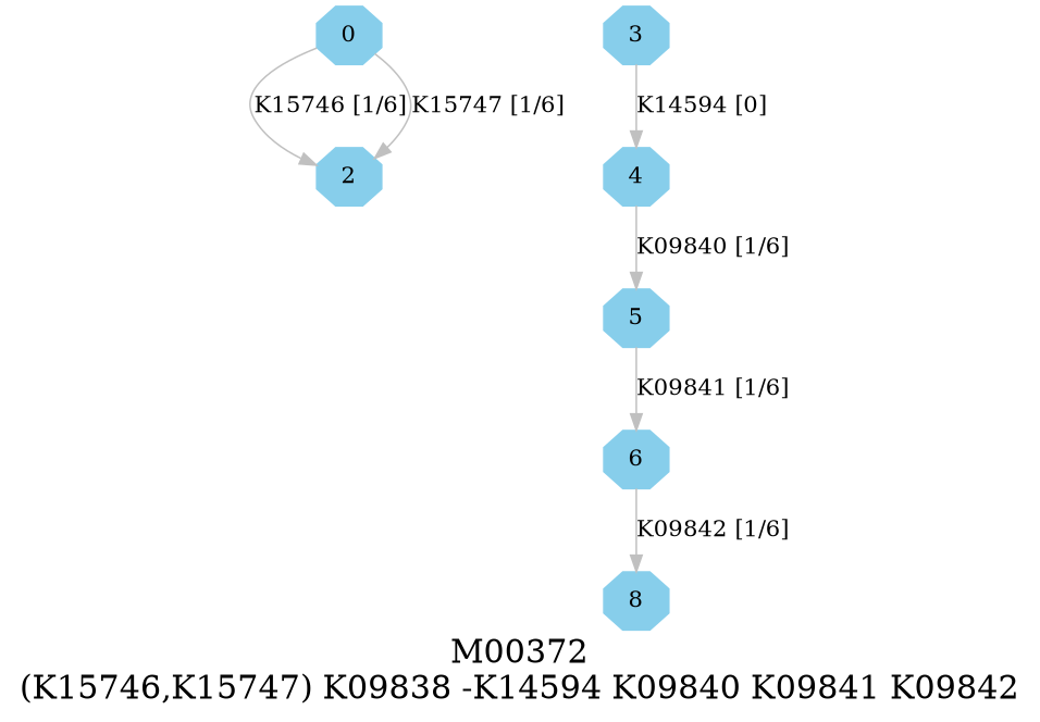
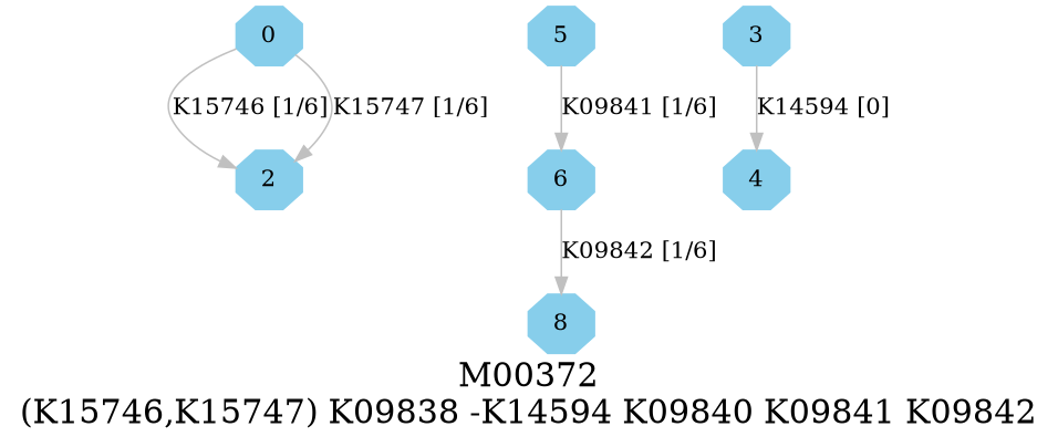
  digraph {
    fontsize=20
    label="M00372\n(K15746,K15747) K09838 -K14594 K09840 K09841 K09842"
    node [color=skyblue shape=octagon style=filled]
    edge [color=grey]
    0 [height=.3 width=.3]
    n2 [height=.3 label=8 width=.3]
    2 [height=.3 width=.3]
    3 [height=.3 width=.3]
    4 [height=.3 width=.3]
    5 [height=.3 width=.3]
    6 [height=.3 width=.3]
    subgraph sub_1 {
      0
      n2
      2
      3
      4
      5
      6
    }
    0 -> 2 [label="K15746 [1/6]"]
    0 -> 2 [label="K15747 [1/6]"]
    3 -> 4 [label="K14594 [0]"]
-   4 -> 5 [label="K09840 [1/6]"]
    5 -> 6 [label="K09841 [1/6]"]
    6 -> n2 [label="K09842 [1/6]"]
  }
